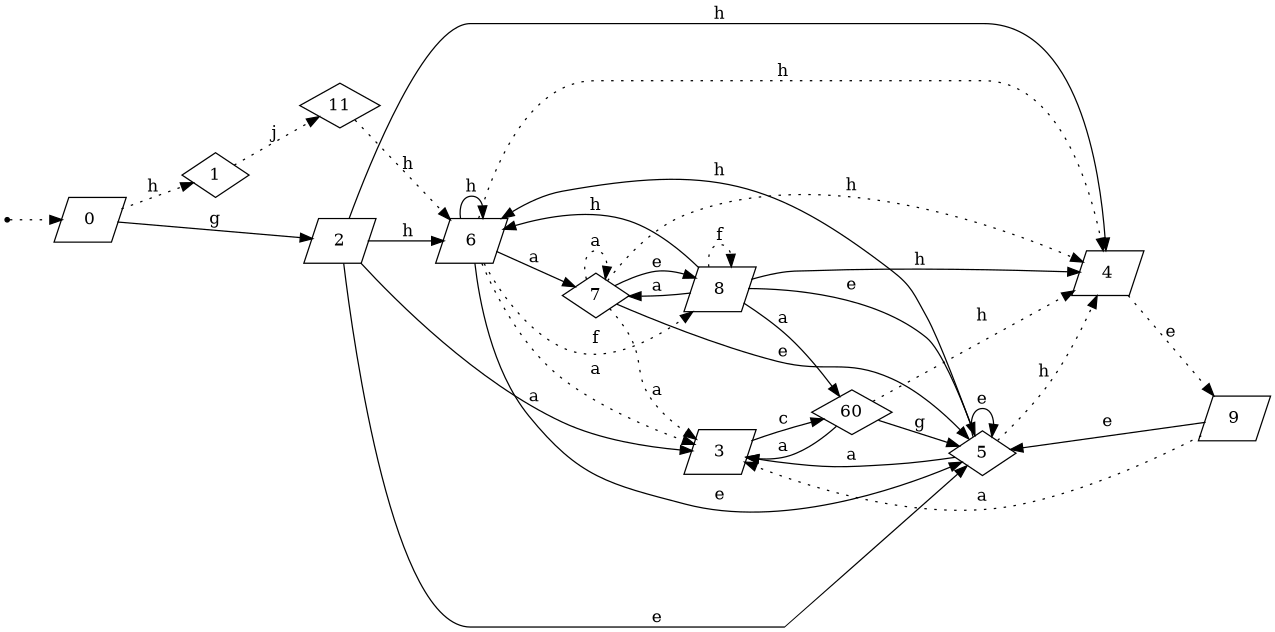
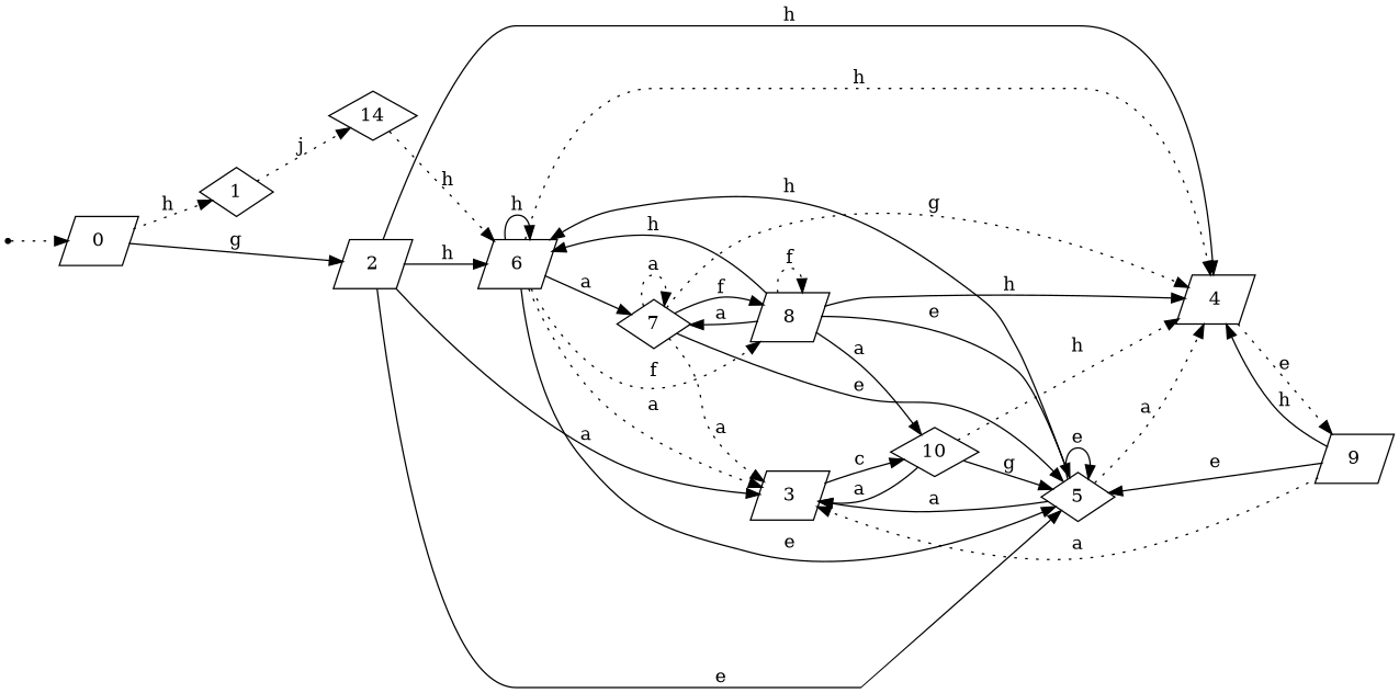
  digraph {
    rankdir=LR
    node [shape=parallelogram]
    edge [style=solid]
    dummy0 [shape=point]
    0
    1 [shape=diamond]
    2
-   11 [shape=diamond]
+   11 [shape=diamond label=14]
    3
    4
    5 [shape=diamond]
    6
-   10 [shape=diamond label=60]
+   10 [shape=diamond]
    9
    7 [shape=diamond]
    8
    dummy0 -> 0 [style=dotted]
    0 -> 1 [label=h style=dotted]
    0 -> 2 [label=g]
    1 -> 11 [label=j style=dotted]
    2 -> 3 [label=a]
    2 -> 4 [label=h]
    2 -> 5 [label=e]
    2 -> 6 [label=h]
    11 -> 6 [label=h style=dotted]
    3 -> 10 [label=c]
    4 -> 9 [label=e style=dotted]
    5 -> 3 [label=a]
-   5 -> 4 [label=h style=dotted]
+   5 -> 4 [label=a style=dotted]
    5 -> 5 [label=e]
    5 -> 6 [label=h]
    6 -> 3 [label=a style=dotted]
    6 -> 4 [label=h style=dotted]
    6 -> 5 [label=e]
    6 -> 6 [label=h]
    6 -> 7 [label=a]
    6 -> 8 [label=f style=dotted]
    10 -> 3 [label=a]
    10 -> 4 [label=h style=dotted]
    10 -> 5 [label=g]
    9 -> 3 [label=a style=dotted]
+   9 -> 4 [label=h]
    9 -> 5 [label=e]
    7 -> 3 [label=a style=dotted]
-   7 -> 4 [label=h style=dotted]
+   7 -> 4 [label=g style=dotted]
    7 -> 5 [label=e]
    7 -> 7 [label=a style=dotted]
-   7 -> 8 [label=e]
+   7 -> 8 [label=f]
    8 -> 4 [label=h]
    8 -> 5 [label=e]
    8 -> 6 [label=h]
    8 -> 10 [label=a]
    8 -> 7 [label=a]
    8 -> 8 [label=f style=dotted]
  }
